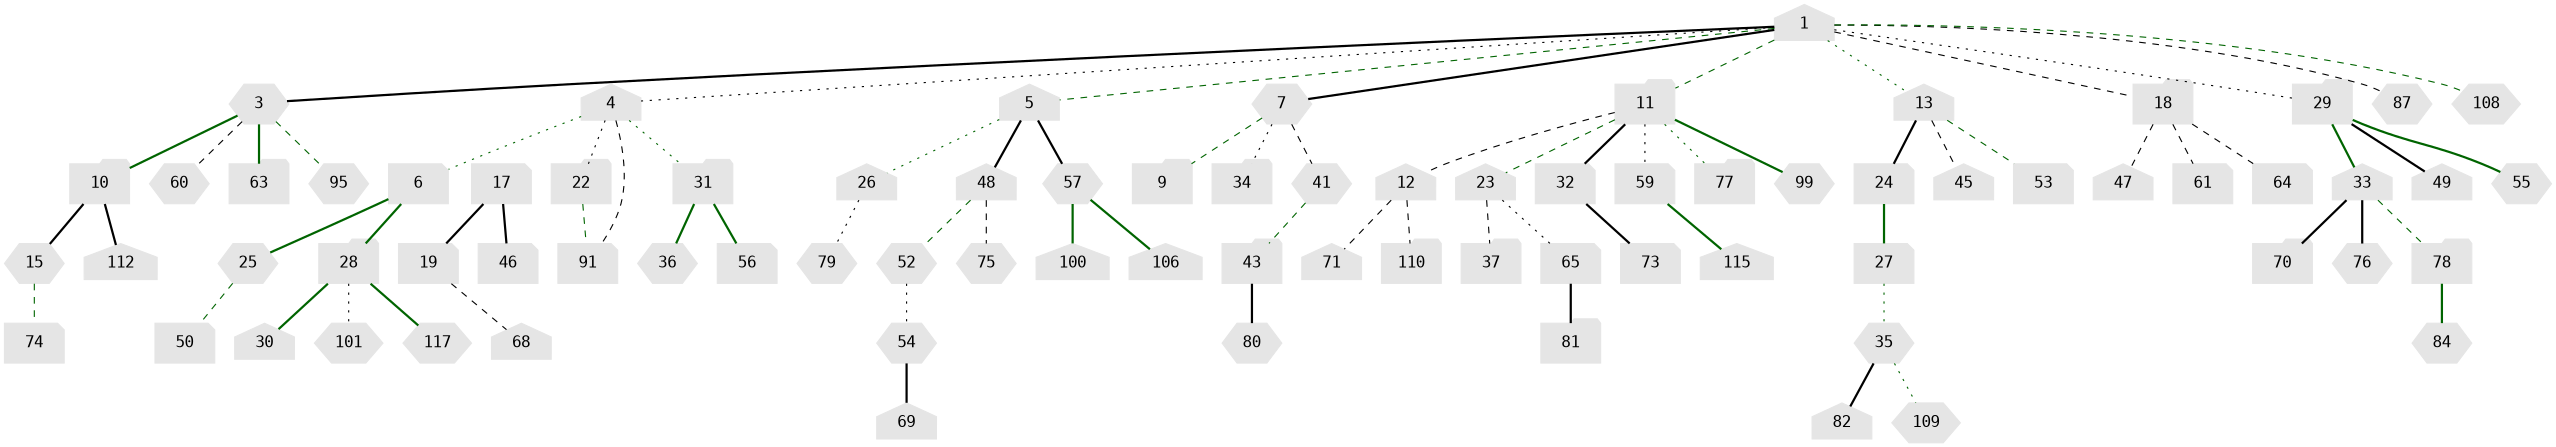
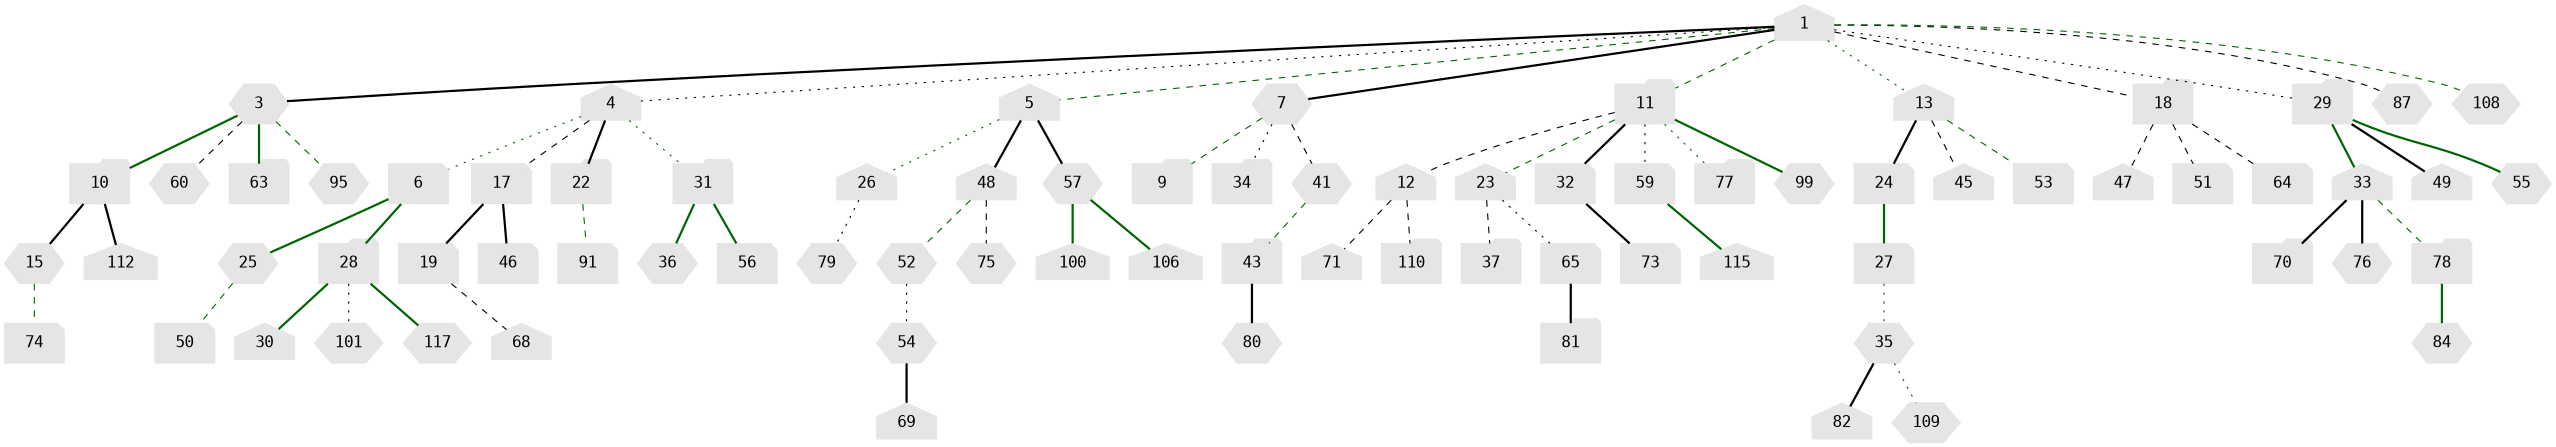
  graph {
    fontname="DejaVu Sans Mono"
    node [color=gray90 fontname="DejaVu Sans Mono" shape=hexagon style=filled]
    edge [color=black fontname="DejaVu Sans Mono" style=bold]
    1 [shape=house super="+2"]
    3
    4 [shape=house]
    5 [shape=house super="+8"]
    7
    11 [shape=folder super="+14+58"]
    13 [shape=house super="+20"]
    18 [shape=folder super="+38"]
    29 [shape=folder]
    87
    108 [super="+113"]
    10 [shape=folder]
    60 [super="+93+114"]
    63 [shape=folder]
    95
    6 [shape=note super="+102"]
    17 [shape=note super="+19"]
    22 [shape=folder]
    31 [shape=folder super="+90"]
    26 [shape=house]
    48 [shape=house super="+83"]
    57
    9 [shape=folder super="+16+96"]
    34 [shape=folder super="+85"]
    41
    12 [shape=house]
    23 [shape=house]
    32 [shape=note]
    59 [shape=note]
    77 [shape=folder super="+104"]
    99
    24 [shape=note]
    45 [shape=house]
    53 [shape=note]
    47 [shape=house super="+111"]
-   51 [shape=note label=61]
+   51 [shape=note]
    64 [shape=note]
    33 [shape=house super="+44+67"]
    49 [shape=house]
    55
    15 [super="+103"]
    112 [shape=house]
    25
    28 [shape=folder]
    n45 [label=19 shape=note]
    46 [shape=note]
    n47 [label=91 shape=note]
    36
    56 [shape=note]
    79
    52
    75
    100 [shape=house]
    106 [shape=house]
    50 [shape=note]
    30 [shape=house super="+88"]
    101
    117
    43 [shape=folder]
    74 [shape=note]
    71 [shape=house]
    110 [shape=folder]
    37 [shape=folder super="+82"]
    65 [shape=note super="+66"]
    73 [shape=note]
    115 [shape=house]
    27 [shape=note]
    68 [shape=house]
    81 [shape=folder]
    35 [super="+40+91"]
    n71 [label=82 shape=house]
    109
    70 [shape=folder]
    76
    78 [shape=folder]
    84
    80 [super="+94+86"]
    54
    69 [shape=house]
    1 -- 3
    1 -- 4 [style=dotted]
    1 -- 5 [color=darkgreen style=dashed]
    1 -- 7
    1 -- 11 [color=darkgreen style=dashed]
    1 -- 13 [color=darkgreen style=dotted]
    1 -- 18 [style=dashed]
    1 -- 29 [style=dotted]
    1 -- 87 [style=dashed]
    1 -- 108 [color=darkgreen style=dashed]
    3 -- 10 [color=darkgreen]
    3 -- 60 [style=dashed]
    3 -- 63 [color=darkgreen]
    3 -- 95 [color=darkgreen style=dashed]
    4 -- 6 [color=darkgreen style=dotted]
-   4 -- n47 [style=dashed]
-   4 -- 22 [style=dotted]
+   4 -- 17 [style=dashed]
+   4 -- 22
    4 -- 31 [color=darkgreen style=dotted]
    5 -- 26 [color=darkgreen style=dotted]
    5 -- 48
    5 -- 57
    7 -- 9 [color=darkgreen style=dashed]
    7 -- 34 [style=dotted]
    7 -- 41 [style=dashed]
    11 -- 12 [style=dashed]
    11 -- 23 [color=darkgreen style=dashed]
    11 -- 32
    11 -- 59 [style=dotted]
    11 -- 77 [color=darkgreen style=dotted]
    11 -- 99 [color=darkgreen]
    13 -- 24
    13 -- 45 [style=dashed]
    13 -- 53 [color=darkgreen style=dashed]
    18 -- 47 [style=dashed]
    18 -- 51 [style=dashed]
    18 -- 64 [style=dashed]
    29 -- 33 [color=darkgreen]
    29 -- 49
    29 -- 55 [color=darkgreen]
    10 -- 15
    10 -- 112
    6 -- 25 [color=darkgreen]
    6 -- 28 [color=darkgreen]
    17 -- n45
    17 -- 46
    22 -- n47 [color=darkgreen style=dashed]
    31 -- 36 [color=darkgreen]
    31 -- 56 [color=darkgreen]
    26 -- 79 [style=dotted]
    48 -- 52 [color=darkgreen style=dashed]
    48 -- 75 [style=dashed]
    57 -- 100 [color=darkgreen]
    57 -- 106 [color=darkgreen]
    41 -- 43 [color=darkgreen style=dashed]
    12 -- 71 [style=dashed]
    12 -- 110 [style=dashed]
    23 -- 37 [style=dashed]
    23 -- 65 [style=dotted]
    32 -- 73
    59 -- 115 [color=darkgreen]
    24 -- 27 [color=darkgreen]
    33 -- 70
    33 -- 76
    33 -- 78 [color=darkgreen style=dashed]
    15 -- 74 [color=darkgreen style=dashed]
    25 -- 50 [color=darkgreen style=dashed]
    28 -- 30 [color=darkgreen]
    28 -- 101 [style=dotted]
    28 -- 117 [color=darkgreen]
    n45 -- 68 [style=dashed]
    52 -- 54 [style=dotted]
    43 -- 80
    65 -- 81
    27 -- 35 [color=darkgreen style=dotted]
    35 -- n71
    35 -- 109 [color=darkgreen style=dotted]
    78 -- 84 [color=darkgreen]
    54 -- 69
  }
